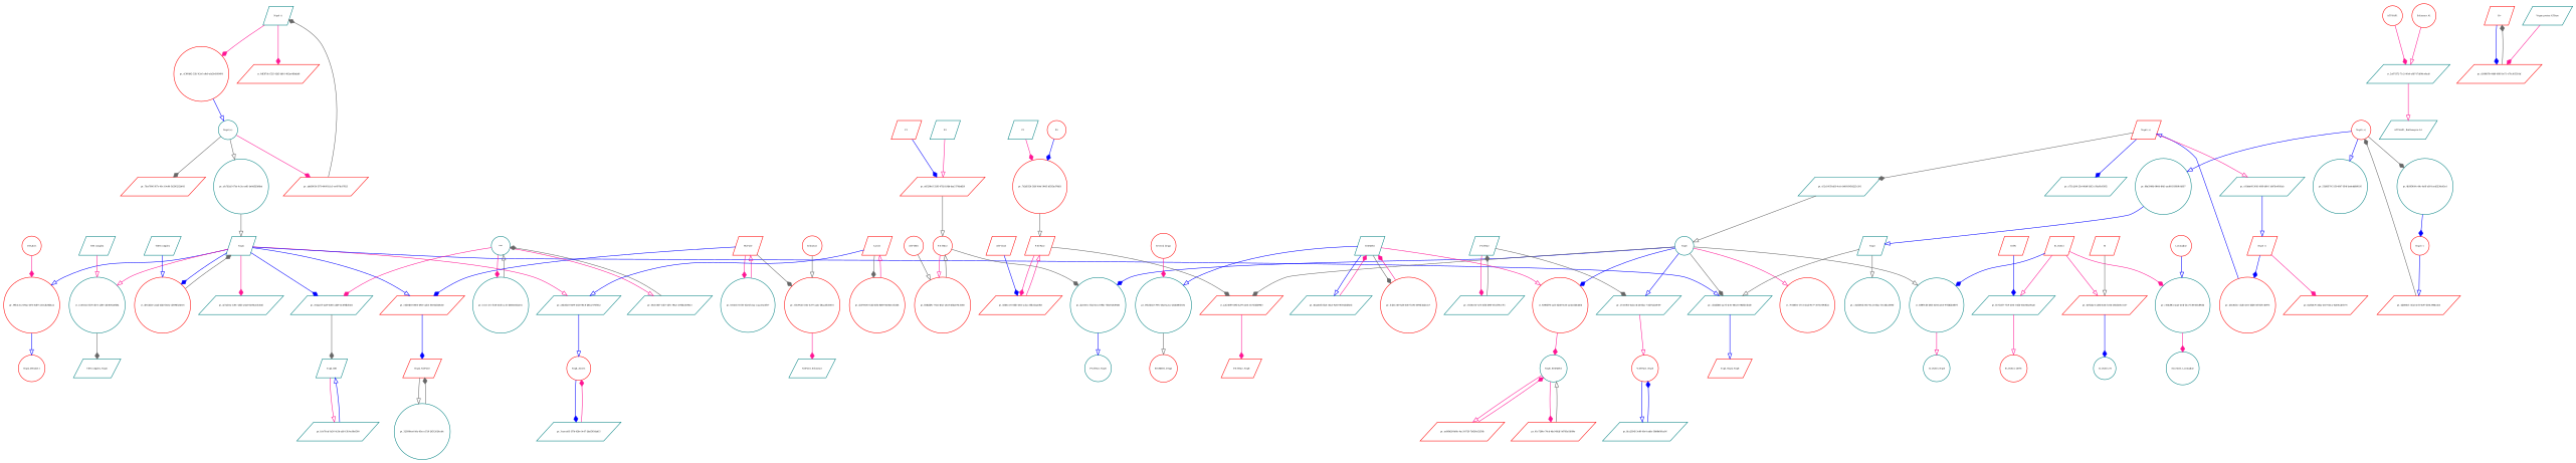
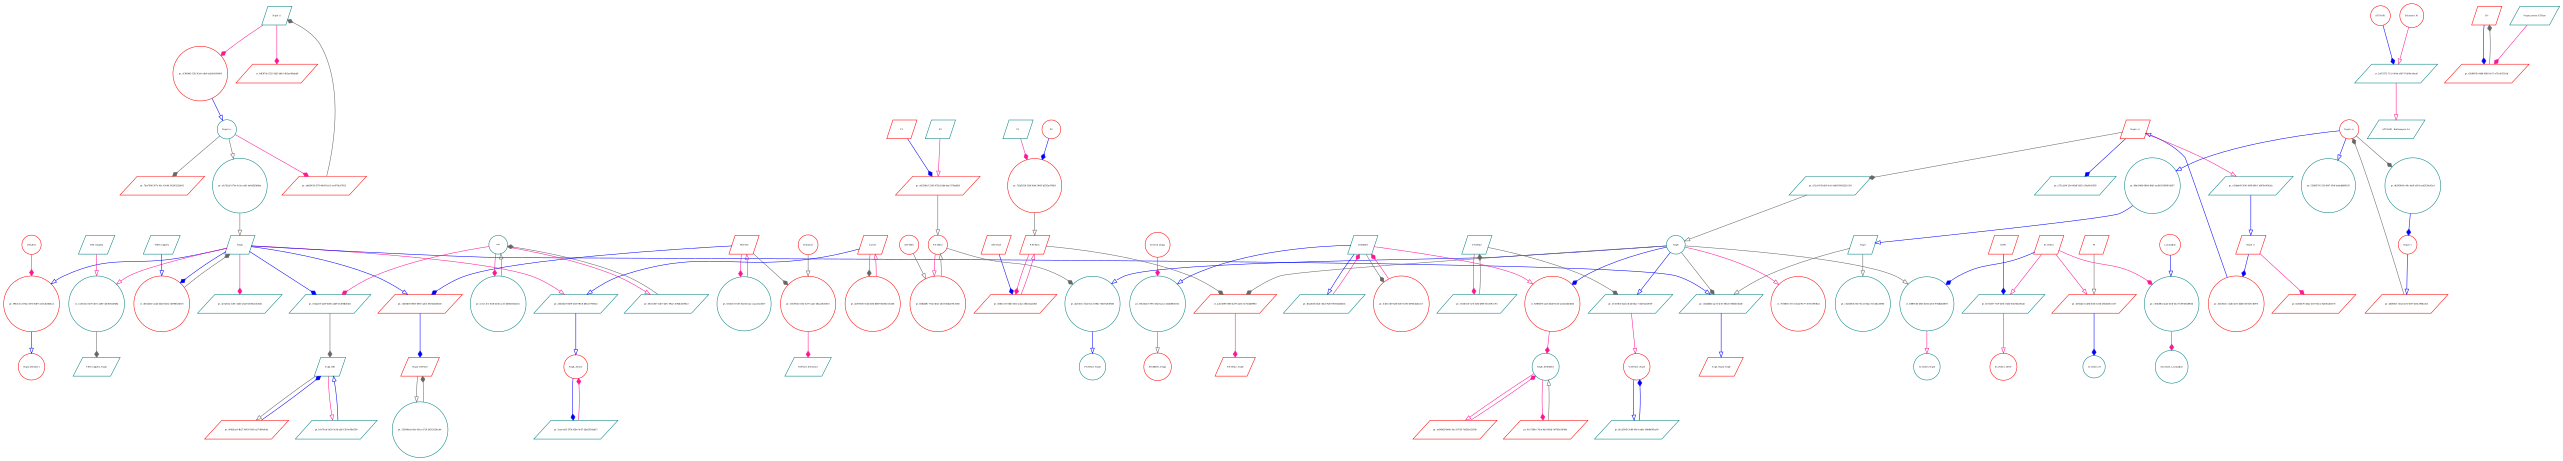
  strict digraph {
    node [bipartite=1 cls=process color=red fontsize=4 shape=parallelogram]
    edge [arrowhead=diamond color=deeppink interaction_type=consumption]
    n1 [annotation=urn_miriam_pubmed_32353859 bipartite=0 cls="nucleic acid feature" color=teal label="Nsp4 (-)"]
    n2 [label="pr_cf360d42-321f-42c6-a8e9-afa3b4100664" shape=circle]
    n3 [label="pr_6df3f7dc-f525-42d5-bb10-402ae4fbdab8"]
    n4 [annotation=urn_miriam_pubmed_32353859 bipartite=0 cls="nucleic acid feature" color=teal label="Nsp4 (+)" shape=circle]
    n5 [color=teal label="pr_afc7b2a5-07dc-4c3a-ae81-be8df25b6baf" shape=circle]
    n6 [label="pr_7fae7686-567e-40c1-9e94-5d336212b641"]
    n7 [label="pr_abd93614-f370-4466-b2c3-ee607dc07823"]
    n8 [annotation="urn_miriam_ncbiprotein_BCD58761|urn_miriam_taxonomy_2697049" bipartite=0 cls=macromolecule color=teal label=Nsp4]
    n9 [color=teal label="pr_af7adeea-339c-45d5-a6a8-64e92a65c48d"]
    n10 [color=teal label="pr_c642a1ff-4a59-4805-a4b9-313f9dbf5411"]
    n11 [label="pr_e3d04fe8-8660-490e-ad53-50e64d148c8e"]
    n12 [label="pr_99b1c3c2-09aa-4673-8d07-231e2b36d4a4" shape=circle]
    n13 [color=teal label="pr_a6fa0bc8-9a99-41d0-98c8-b85a7370f652"]
    n14 [color=teal label="pr_cc381125-fd75-4b71-ab9e-3de8192a9d82" shape=circle]
    n15 [color=teal label="pr_cb5ddb03-aa7d-4c6e-8852-1984fd15b4fe"]
    n16 [label="pr_de6cbdee-22ad-4d20-b632-cd696f434ee6" shape=circle]
    n17 [bipartite=0 cls=complex color=teal label=Nsp4_IDE]
    n18 [annotation=urn_miriam_pubmed_14517331 bipartite=0 cls=complex label=Nsp4_NUP210]
    n19 [annotation="urn_miriam_pubmed_25997101|urn_miriam_pubmed_32353859" bipartite=0 cls=complex label=Nsp4_DNAJC11 shape=circle]
    n20 [annotation=urn_miriam_pubmed_20080937 bipartite=0 cls=complex label=Nsp4_ALG11 shape=circle]
    n21 [annotation=urn_miriam_pubmed_32353859 bipartite=0 cls=complex color=teal label="TIM complex_Nsp4"]
    n22 [annotation="urn_miriam_pubmed_32353859|urn_miriam_pubmed_29128390|urn_miriam_doi_10.1016%2Fj.virol.2017.07.019|urn_miriam_taxonomy_694009" bipartite=0 cls=complex label=Nsp3_Nsp4_Nsp6]
    n23 [color=teal label="pr_b1e76caf-fa36-4c3b-ab14-319ecf8ef300"]
+   n24 [label="pr_40424ac8-4b27-4063-814f-aa17d09efeda"]
    n25 [annotation="urn_miriam_uniprot_P14735|urn_miriam_pubmed_32353859|urn_miriam_doi_10.1210%2Fmend-4-8-1125|urn_miriam_taxonomy_10116" bipartite=0 cls=macromolecule color=teal label=IDE shape=circle]
    n26 [color=teal label="pr_08c10857-35b7-4d7c-98ae-3e9b435594e3"]
    n27 [color=teal label="pr_5c1c11e1-f518-43eb-ac51-b468c83da01c" shape=circle]
    n28 [color=teal label="pr_323680ae-fe8a-43ea-a729-24512024ca8c" shape=circle]
    n29 [annotation="urn_miriam_uniprot_Q8TEM1|urn_miriam_pubmed_14517331" bipartite=0 cls=macromolecule label=NUP210]
    n30 [label="pr_ef5c9632-5e4e-4c97-aa4c-b8aa3f550e16" shape=circle]
    n31 [color=teal label="pr_03141572-fefe-4be4-b1aa-caaa1ea5ffe7" shape=circle]
    n32 [annotation=urn_miriam_pubmed_32353859 bipartite=0 cls=complex color=teal label=NUP210_Selinexor]
    n33 [annotation="urn_miriam_uniprot_Q9NVH1|urn_miriam_pubmed_32353859|urn_miriam_pubmed_25997101" bipartite=0 cls=macromolecule label=DNAJC11 shape=circle]
    n34 [color=teal label="pr_3caeca83-3f7b-428e-9c47-2daf365dab15"]
    n35 [annotation="urn_miriam_uniprot_Q2TAA5|urn_miriam_pubmed_20080937" bipartite=0 cls=macromolecule label=ALG11]
    n36 [label="pr_d25766e6-0cbd-4ff4-8489-9a004ecebeb8" shape=circle]
    n37 [annotation=urn_miriam_pubmed_32353859 bipartite=0 cls="nucleic acid feature" label="Nsp6 (-)"]
    n38 [label="pr_45336d1c-cb2b-4c0e-bbd6-0d75d7c46975" shape=circle]
    n39 [label="pr_8a5f4476-3d4a-4e19-83ca-0249eabefe76"]
    n40 [annotation=urn_miriam_pubmed_32353859 bipartite=0 cls="nucleic acid feature" label="Nsp6 (+)"]
    n41 [color=teal label="pr_e52c1665-bd19-4cfe-b48f-f065d225c391"]
    n42 [color=teal label="pr_a751a294-25e4-4b9f-b5f2-a7da6fc65f62"]
    n43 [color=teal label="pr_c91bde66-3641-46f8-b916-1d47bc6641ab"]
    n44 [annotation="urn_miriam_taxonomy_2697049|urn_miriam_pubmed_32353859" bipartite=0 cls=macromolecule color=teal label=Nsp6 shape=circle]
    n45 [label="pr_70108fee-5751-45ab-9e77-3073c696ff22" shape=circle]
    n46 [color=teal label="pr_ab3c6e1c-ffad-4ec2-89bc-7b8272839463" shape=circle]
    n47 [label="pr_a2f218f9-039b-4279-a4e4-e3755bb096fe"]
    n48 [label="pr_9298df70-aaf3-4b40-9a10-aa0221b4440b" shape=circle]
    n49 [color=teal label="pr_273c0f63-0ada-4144-8dac-73d37ada9e69"]
    n50 [color=teal label="pr_0d9f9cd0-b8f5-4592-a8c6-97fd4bb0f87f" shape=circle]
    n51 [bipartite=0 cls=complex color=teal label="F-ATPase_Nsp6" shape=circle]
    n52 [bipartite=0 cls=complex label="P-ATPase_Nsp6"]
    n53 [annotation=urn_miriam_pubmed_10406945 bipartite=0 cls=complex color=teal label=Nsp6_SIGMAR1 shape=circle]
    n54 [annotation=urn_miriam_uniprot_Q15904 bipartite=0 cls=complex label="V-ATPase_Nsp6" shape=circle]
    n55 [annotation=urn_miriam_pubmed_32353859 bipartite=0 cls=complex color=teal label=SLC6A15_Nsp6 shape=circle]
    n56 [annotation=urn_miriam_uniprot_O75964 bipartite=0 cls=complex label="F-ATPase" shape=circle]
    n57 [label="pr_f58bdd9c-7632-4021-a8c8-48ba078c5368" shape=circle]
    n58 [bipartite=0 cls=complex label="P-ATPase"]
    n59 [label="pr_58b0cce0-8fd5-4013-acba-3f5b1daa6f03"]
    n60 [label="pr_41e7284e-74cd-4dc9-8b2f-0d703a02094e"]
    n61 [label="pr_ae9f9d29-b84c-4ac3-8726-7b628e12f56b"]
    n62 [annotation="urn_miriam_uniprot_Q99720|urn_miriam_doi_10.1074%2Fjbc.272.43.27107|urn_miriam_pubmed_32353859|urn_miriam_pubmed_10406945" bipartite=0 cls=macromolecule color=teal label=SIGMAR1]
    n63 [color=teal label="pr_0653b120-709c-46a8-a2ca-4324880f316c" shape=circle]
    n64 [color=teal label="pr_40aa8efb-fb21-46a3-9a60-9fe04f2df4eb"]
    n65 [label="pr_fcd31318-9a58-4857-b193-499dcb2be2c7" shape=circle]
    n66 [annotation=urn_miriam_pubmed_32353859 bipartite=0 cls=complex label=SIGMAR1_Drugs shape=circle]
    n67 [color=teal label="pr_b1a23945-3e86-49c4-adde-38d4b64fca06"]
    n68 [annotation=urn_miriam_uniprot_Q15904 bipartite=0 cls=complex color=teal label="V-ATPase"]
    n69 [color=teal label="pr_ef158c04-7a75-4ffb-b90f-6f1cff9c17f5"]
    n70 [bipartite=0 cls=complex color=teal label="TIM complex"]
    n71 [annotation=urn_miriam_pubmed_32353859 bipartite=0 cls="nucleic acid feature" label="Nsp3 (-)" shape=circle]
    n72 [label="pr_4d3861f1-5fa4-4ef1-9a97-d5613984e253"]
    n73 [annotation=urn_miriam_pubmed_32353859 bipartite=0 cls="nucleic acid feature" label="Nsp3 (+)" shape=circle]
    n74 [color=teal label="pr_4b395409-c44c-4a6f-a991-aed3230a43cd" shape=circle]
    n75 [color=teal label="pr_88a5940b-086d-49d1-aad8-83168910d937" shape=circle]
    n76 [color=teal label="pr_53bf9579-5159-4f47-954f-ba4edd8f4195" shape=circle]
    n77 [annotation="urn_miriam_taxonomy_2697049|urn_miriam_pubmed_32353859" bipartite=0 cls=macromolecule color=teal label=Nsp3]
    n78 [color=teal label="pr_c525b95d-3657-4121-8dac-fe134bc5895f" shape=circle]
    n79 [annotation=urn_miriam_pubmed_32353859 bipartite=0 cls="simple chemical" label=Selinexor shape=circle]
    n80 [annotation="urn_miriam_pubmed_32353859|urn_miriam_uniprot_Q8IY34" bipartite=0 cls=macromolecule label=SLC6A15]
    n81 [color=teal label="pr_f57d15f7-7fc9-4561-81db-033e68ae9aa6"]
    n82 [label="pr_447bdae1-ab6d-458c-be54-d65d418c5157"]
    n83 [color=teal label="pr_c654d9fa-4a23-4e4f-b1a7-f39e055d963b" shape=circle]
    n84 [annotation=urn_miriam_pubmed_32353859 bipartite=0 cls=complex label=SLC6A15_Orf9c shape=circle]
    n85 [annotation=urn_miriam_pubmed_32353859 bipartite=0 cls=complex color=teal label=SLC6A15_M shape=circle]
    n86 [bipartite=0 cls=complex color=teal label=SLC6A15_Loratadine shape=circle]
    n87 [annotation=urn_miriam_taxonomy_2697049 bipartite=0 cls=macromolecule label=Orf9c]
    n88 [annotation=urn_miriam_taxonomy_2697049 bipartite=0 cls=macromolecule label=M]
    n89 [annotation=urn_miriam_pubmed_123134323 bipartite=0 cls="simple chemical" label=Loratadine shape=circle]
    n90 [annotation="urn_miriam_uniprot_Q15904|urn_miriam_pubmed_27231034" bipartite=0 cls=macromolecule label=ATP6AP1 shape=circle]
    n91 [color=teal label="pr_2a871f72-71c2-46e4-a6b7-f7af84ce0aa8"]
    n92 [bipartite=0 cls=complex color=teal label="ATP6AP1_Bafilomycin A1"]
    n93 [bipartite=0 cls="simple chemical" label="Selinexor A1" shape=circle]
    n94 [bipartite=0 cls="simple chemical" label="Several drugs" shape=circle]
    n95 [bipartite=0 cls=complex color=teal label="TOM complex"]
    n96 [annotation=urn_miriam_uniprot_Q9H7F0 bipartite=0 cls=macromolecule label=ATP13A3]
    n97 [bipartite=0 cls=complex color=teal label=P1]
    n98 [label="pr_7d2d5324-5b5f-48ef-9845-b35f3ad74d1f" shape=circle]
    n99 [bipartite=0 cls=complex label=P0 shape=circle]
    n100 [annotation="urn_miriam_obo.chebi_CHEBI%3A15378" bipartite=0 cls="simple chemical" label="H+"]
    n101 [label="pr_e208407b-44d9-4095-be71-e76a105516af"]
    n102 [annotation="urn_miriam_obo.go_GO%3A0046611" bipartite=0 cls=complex color=teal label="V-type proton ATPase"]
    n103 [annotation=urn_miriam_uniprot_O75964 bipartite=0 cls=macromolecule label=ATP5MG shape=circle]
    n104 [bipartite=0 cls=complex label=F1]
    n105 [label="pr_a45208e5-3293-47b2-b3db-daa5174bdd20"]
    n106 [bipartite=0 cls=complex color=teal label=F0]
    n1 -> n2
    n1 -> n3
    n2 -> n4 [arrowhead=onormal color=blue interaction_type=production]
    n4 -> n5 [arrowhead=onormal color=gray40]
    n4 -> n6 [color=gray40]
    n4 -> n7
    n5 -> n8 [arrowhead=onormal color=gray40 interaction_type=production]
    n7 -> n1 [color=gray40 interaction_type=production]
    n8 -> n9
    n8 -> n10 [color=blue]
    n8 -> n11 [arrowhead=onormal color=blue]
    n8 -> n12 [arrowhead=onormal color=blue]
    n8 -> n13 [arrowhead=onormal]
    n8 -> n14 [arrowhead=onormal]
    n8 -> n15 [arrowhead=onormal color=blue]
    n8 -> n16 [color=blue]
    n10 -> n17 [color=gray40 interaction_type=production]
    n11 -> n18 [color=blue interaction_type=production]
    n12 -> n19 [arrowhead=onormal color=blue interaction_type=production]
    n13 -> n20 [arrowhead=onormal color=blue interaction_type=production]
    n14 -> n21 [color=gray40 interaction_type=production]
    n15 -> n22 [arrowhead=onormal color=blue interaction_type=production]
    n16 -> n8 [color=gray40 interaction_type=production]
    n17 -> n23 [arrowhead=onormal]
+   n17 -> n24 [arrowhead=onormal color=gray40]
    n18 -> n28 [arrowhead=onormal color=gray40]
    n20 -> n34 [color=blue]
    n23 -> n17 [arrowhead=onormal color=blue interaction_type=production]
+   n24 -> n17 [color=blue interaction_type=production]
    n25 -> n10
    n25 -> n26 [arrowhead=onormal]
    n25 -> n27
    n26 -> n25 [color=gray40 interaction_type=production]
    n27 -> n25 [arrowhead=onormal color=gray40 interaction_type=production]
    n28 -> n18 [color=gray40 interaction_type=production]
    n29 -> n11 [color=blue]
    n29 -> n30 [color=gray40]
    n29 -> n31
    n30 -> n32 [interaction_type=production]
    n31 -> n29 [arrowhead=onormal interaction_type=production]
    n33 -> n12
    n34 -> n20 [interaction_type=production]
    n35 -> n13 [arrowhead=onormal color=blue]
    n35 -> n36 [color=gray40]
    n36 -> n35 [arrowhead=onormal interaction_type=production]
    n37 -> n38 [color=blue]
    n37 -> n39
    n38 -> n40 [arrowhead=onormal color=blue interaction_type=production]
    n40 -> n41 [color=gray40]
    n40 -> n42 [color=blue]
    n40 -> n43 [arrowhead=onormal]
    n41 -> n44 [arrowhead=onormal color=gray40 interaction_type=production]
    n43 -> n37 [arrowhead=onormal color=blue interaction_type=production]
    n44 -> n15 [color=gray40]
    n44 -> n45 [arrowhead=onormal]
-   n44 -> n46 [color=blue]
+   n44 -> n46 [arrowhead=onormal color=blue]
    n44 -> n47 [color=gray40]
    n44 -> n48 [color=blue]
    n44 -> n49 [arrowhead=onormal color=blue]
    n44 -> n50 [arrowhead=onormal color=gray40]
    n46 -> n51 [arrowhead=onormal color=blue interaction_type=production]
    n47 -> n52 [interaction_type=production]
    n48 -> n53 [interaction_type=production]
    n49 -> n54 [arrowhead=onormal interaction_type=production]
    n50 -> n55 [arrowhead=onormal interaction_type=production]
    n53 -> n60
    n53 -> n61 [arrowhead=onormal]
    n54 -> n67 [arrowhead=onormal color=blue]
    n56 -> n46 [color=gray40]
    n56 -> n57 [arrowhead=onormal]
    n57 -> n56 [arrowhead=onormal color=gray40 interaction_type=production]
    n58 -> n47 [color=gray40]
    n58 -> n59
    n59 -> n58 [arrowhead=onormal interaction_type=production]
    n60 -> n53 [arrowhead=onormal color=gray40 interaction_type=production]
    n61 -> n53 [interaction_type=production]
    n62 -> n48 [arrowhead=onormal]
    n62 -> n63 [arrowhead=onormal color=blue]
    n62 -> n64 [arrowhead=onormal color=blue]
    n62 -> n65 [color=gray40]
    n63 -> n66 [arrowhead=onormal color=gray40 interaction_type=production]
    n64 -> n62 [interaction_type=production]
    n65 -> n62 [interaction_type=production]
    n67 -> n54 [color=blue interaction_type=production]
    n68 -> n49 [color=gray40]
    n68 -> n69
    n69 -> n68 [color=gray40 interaction_type=production]
    n70 -> n14 [arrowhead=onormal]
    n71 -> n72 [arrowhead=onormal color=blue]
    n72 -> n73 [color=gray40 interaction_type=production]
    n73 -> n74 [color=gray40]
    n73 -> n75 [arrowhead=onormal color=blue]
    n73 -> n76 [arrowhead=onormal color=blue]
    n74 -> n71 [color=blue interaction_type=production]
    n75 -> n77 [arrowhead=onormal color=blue interaction_type=production]
    n77 -> n15 [arrowhead=onormal color=gray40]
    n77 -> n78 [arrowhead=onormal color=gray40]
    n79 -> n30 [arrowhead=onormal color=gray40]
    n80 -> n50 [color=blue]
    n80 -> n81 [arrowhead=onormal]
    n80 -> n82 [arrowhead=onormal]
    n80 -> n83
    n81 -> n84 [arrowhead=onormal interaction_type=production]
    n82 -> n85 [color=blue interaction_type=production]
    n83 -> n86 [interaction_type=production]
    n87 -> n81 [color=blue]
    n88 -> n82 [arrowhead=onormal color=gray40]
    n89 -> n83 [arrowhead=onormal color=blue]
-   n90 -> n91
+   n90 -> n91 [color=blue]
    n91 -> n92 [arrowhead=onormal interaction_type=production]
    n93 -> n91 [arrowhead=onormal]
    n94 -> n63
    n95 -> n16 [annotation="urn_miriam_pubmed_32353859|urn_miriam_taxonomy_2697049" arrowhead=onormal color=blue interaction_type=stimulation]
    n96 -> n59 [color=blue]
    n97 -> n98
    n98 -> n58 [arrowhead=onormal color=gray40 interaction_type=production]
    n99 -> n98 [color=blue]
    n100 -> n101 [color=blue]
    n101 -> n100 [color=gray40 interaction_type=production]
    n102 -> n101 [annotation=urn_miriam_pubmed_22335796 interaction_type=catalysis]
    n103 -> n57 [arrowhead=onormal color=gray40]
    n104 -> n105 [color=blue]
    n105 -> n56 [arrowhead=onormal color=gray40 interaction_type=production]
    n106 -> n105 [arrowhead=onormal]
  }
